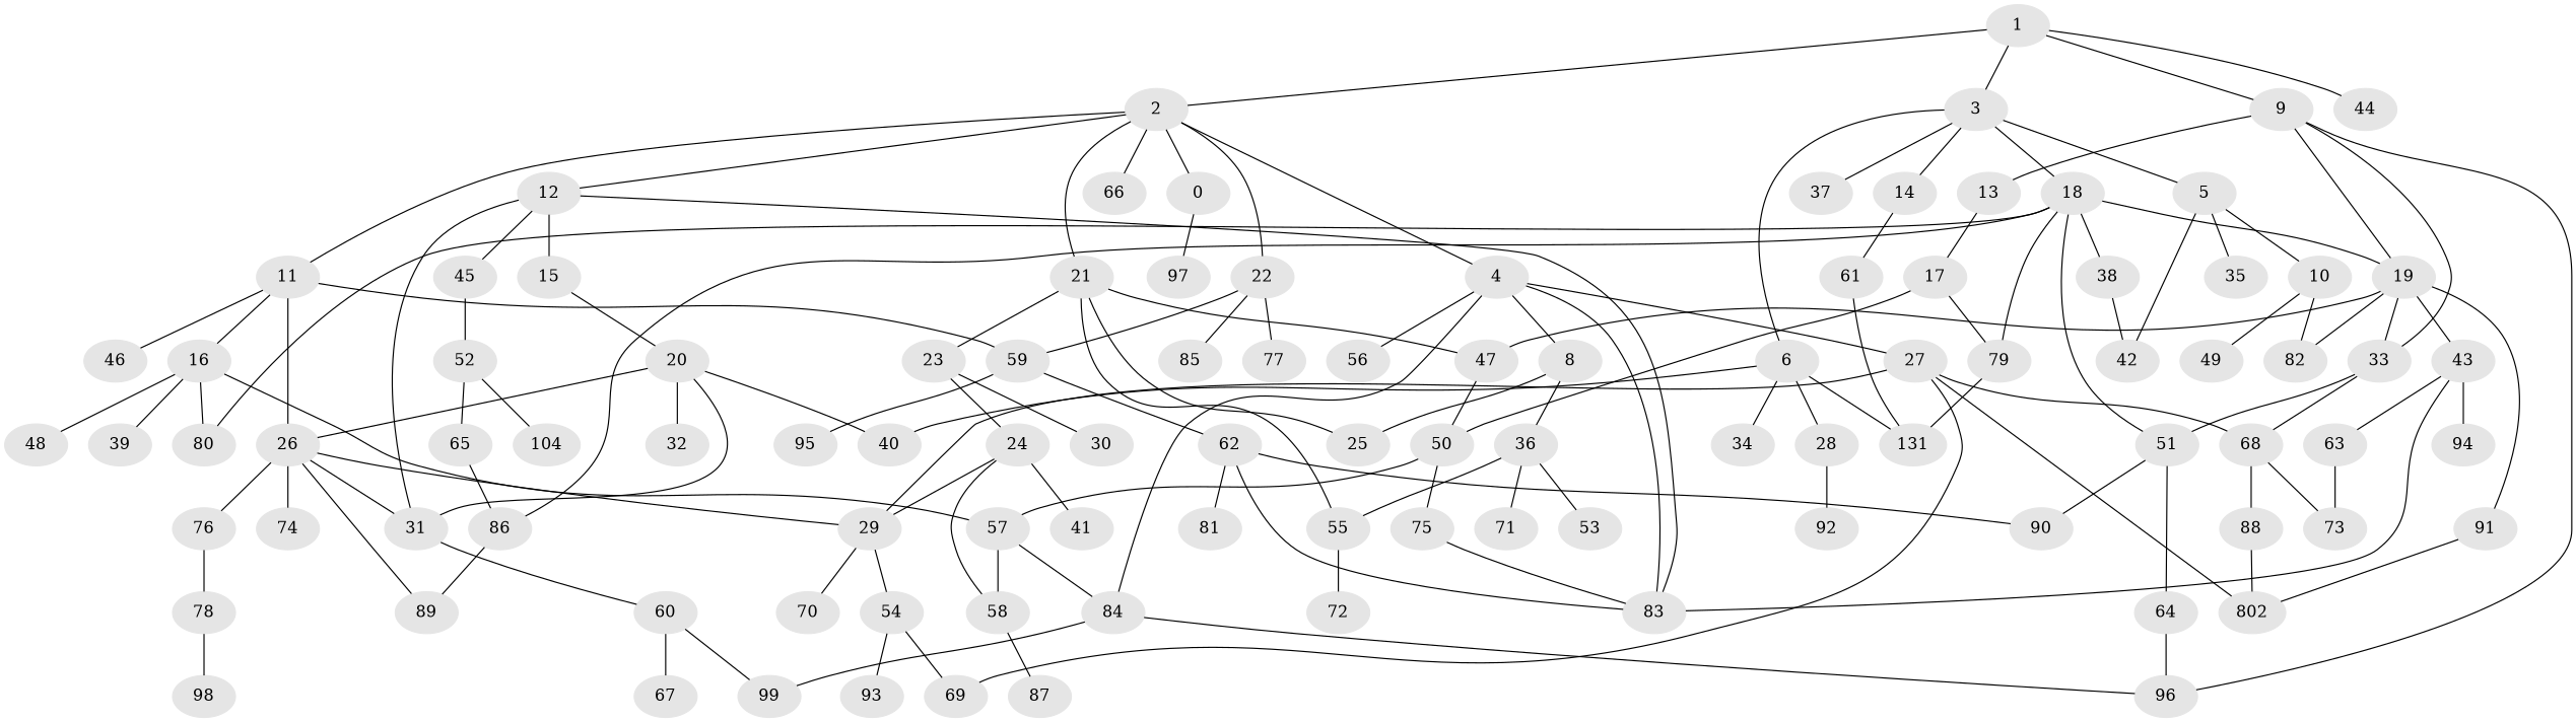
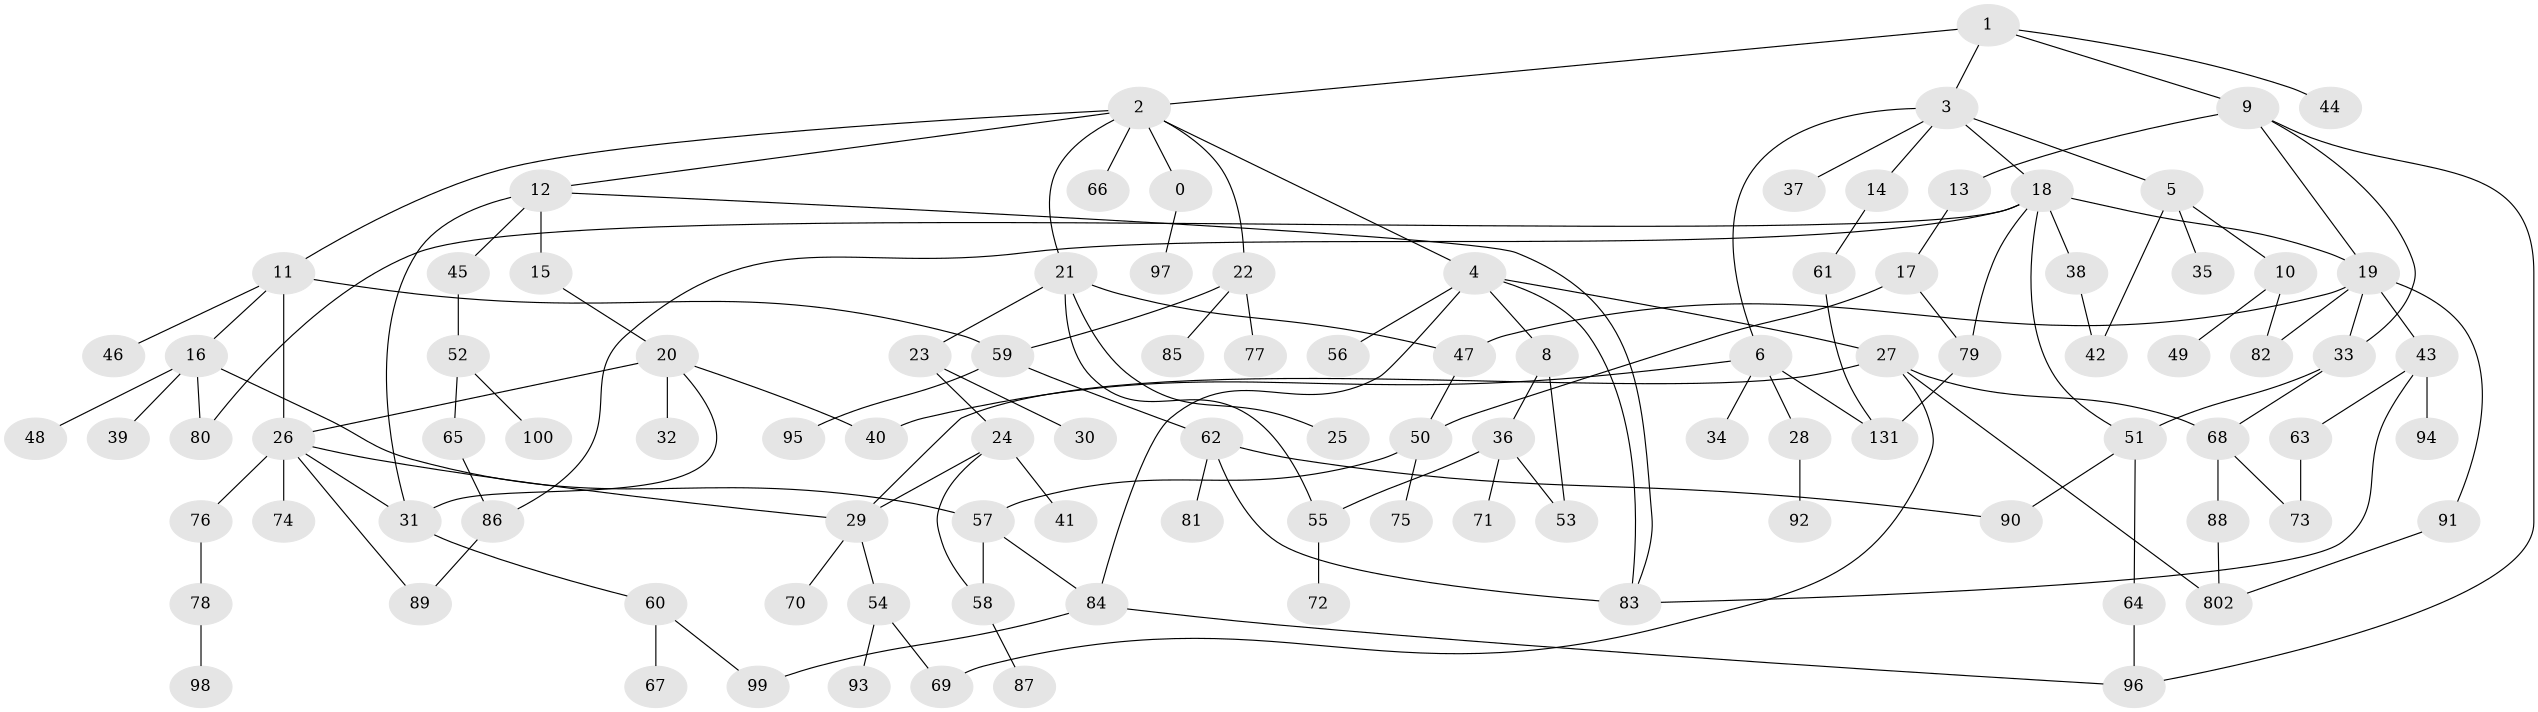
  graph {
    node [color=gray90 style=filled]
    1
    2
    3
    9
    44
    4
    n7 [label=0]
    11
    21
    22
    66
    12
    5
    6
    14
    18
    37
    13
    19
    33
    96
    8
    27
    56
    83
    84
    97
    16
    26
    46
    59
    25
    47
    23
    55
    77
    85
    42
    10
    35
    28
    34
    40
    n44 [label=131]
    61
    80
    79
    38
    51
    86
    36
    15
    31
    45
    29
    68
    69
    n58 [label=802]
    99
    49
    82
    92
    53
    71
    17
    43
    91
    39
    48
    57
    74
    76
    89
    62
    95
    20
    60
    52
    50
    32
    58
    75
    64
    90
    63
    94
    24
    30
    72
    41
    54
    70
    87
    78
    73
    88
    93
    67
    65
-   100 [label=104]
+   100
    81
    98
    1 -- 2
    1 -- 3
    1 -- 9
    1 -- 44
    2 -- 4
    2 -- n7
    2 -- 11
    2 -- 21
    2 -- 22
    2 -- 66
    2 -- 12
    3 -- 5
    3 -- 6
    3 -- 14
    3 -- 18
    3 -- 37
    9 -- 13
    9 -- 19
    9 -- 33
    9 -- 96
    4 -- 8
    4 -- 27
    4 -- 56
    4 -- 83
    4 -- 84
    n7 -- 97
    11 -- 16
    11 -- 26
    11 -- 46
    11 -- 59
    21 -- 25
    21 -- 47
    21 -- 23
    21 -- 55
    22 -- 59
    22 -- 77
    22 -- 85
    12 -- 83
    12 -- 15
    12 -- 31
    12 -- 45
    5 -- 42
    5 -- 10
    5 -- 35
    6 -- 28
    6 -- 34
    6 -- 40
    6 -- n44
    14 -- 61
    18 -- 19
    18 -- 80
    18 -- 79
    18 -- 38
    18 -- 51
    18 -- 86
    13 -- 17
    19 -- 33
    19 -- 47
    19 -- 82
    19 -- 43
    19 -- 91
    33 -- 51
    33 -- 68
-   8 -- 25
+   8 -- 53
    8 -- 36
    27 -- 29
    27 -- 68
    27 -- 69
    27 -- n58
    84 -- 96
    84 -- 99
    16 -- 80
    16 -- 39
    16 -- 48
    16 -- 57
    26 -- 31
    26 -- 29
    26 -- 74
    26 -- 76
    26 -- 89
    59 -- 62
    59 -- 95
    47 -- 50
    23 -- 24
    23 -- 30
    55 -- 72
    10 -- 49
    10 -- 82
    28 -- 92
    61 -- n44
    79 -- n44
    38 -- 42
    51 -- 64
    51 -- 90
    86 -- 89
    36 -- 55
    36 -- 53
    36 -- 71
    15 -- 20
    31 -- 60
    45 -- 52
    29 -- 54
    29 -- 70
    68 -- 73
    68 -- 88
    17 -- 79
    17 -- 50
    43 -- 83
    43 -- 63
    43 -- 94
    91 -- n58
    57 -- 84
    57 -- 58
    76 -- 78
    62 -- 83
    62 -- 90
    62 -- 81
    20 -- 26
    20 -- 40
    20 -- 31
    20 -- 32
    60 -- 99
    60 -- 67
    52 -- 65
    52 -- 100
    50 -- 57
    50 -- 75
    58 -- 87
-   75 -- 83
    64 -- 96
    63 -- 73
    24 -- 29
    24 -- 58
    24 -- 41
    54 -- 69
    54 -- 93
    78 -- 98
    88 -- n58
    65 -- 86
  }
